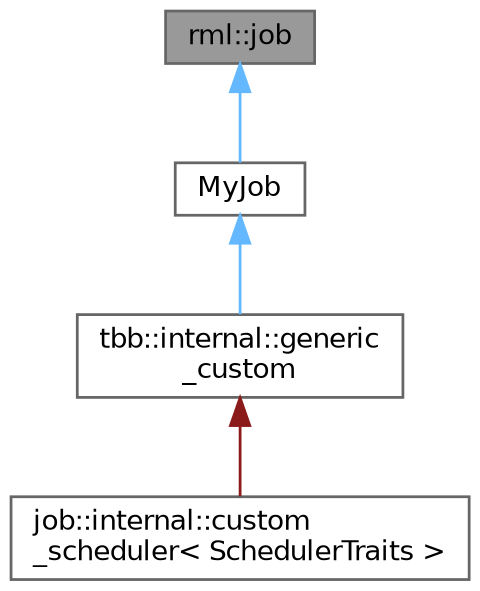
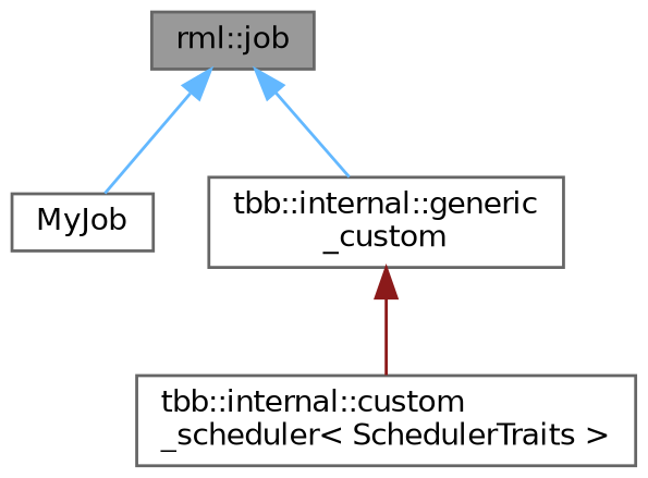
  digraph {
    node [color=gray40 fillcolor=white fontname=Helvetica fontsize=10 shape=box style=filled]
    edge [color=steelblue1 dir=back fontname=Helvetica fontsize=10 labelfontname=Helvetica labelfontsize=10 style=solid]
    n1 [fillcolor=grey60 fontcolor=black height=0.2 label="rml::job" width=0.4]
    n2 [height=0.2 label=MyJob width=0.4]
    n3 [height=0.2 label="tbb::internal::generic\l_custom" width=0.4]
-   n4 [height=0.2 label="job::internal::custom\l_scheduler\< SchedulerTraits \>" width=0.4]
+   n4 [height=0.2 label="tbb::internal::custom\l_scheduler\< SchedulerTraits \>" width=0.4]
    n1 -> n2
-   n2 -> n3
+   n1 -> n3
    n3 -> n4 [color=firebrick4]
  }
